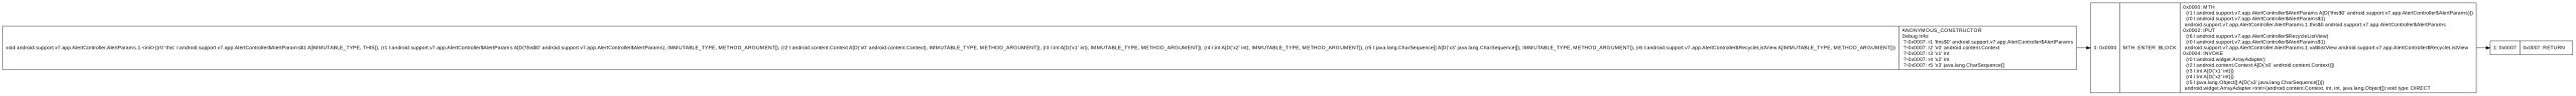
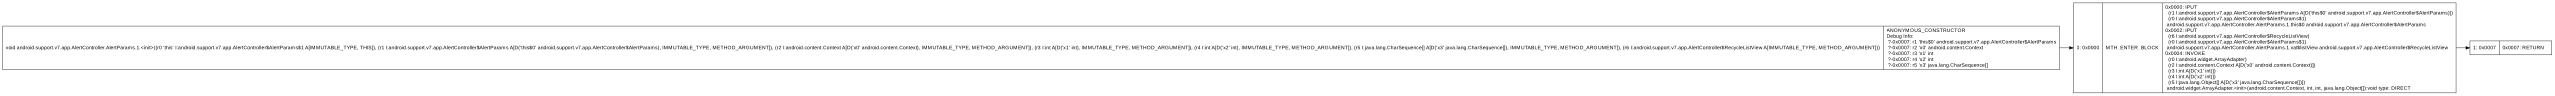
  digraph {
    rankdir=LR
    fontname="Liberation Sans"
    node [shape=record fontname="Liberation Sans"]
    edge [fontname="Liberation Sans"]
-   n1 [label="{0\:\ 0x0000|MTH_ENTER_BLOCK\l|0x0000: MTH  \l  (r1 I:android.support.v7.app.AlertController$AlertParams A[D('this$0' android.support.v7.app.AlertController$AlertParams)])\l  (r0 I:android.support.v7.app.AlertController$AlertParams$1)\l android.support.v7.app.AlertController.AlertParams.1.this$0 android.support.v7.app.AlertController$AlertParams \l0x0002: IPUT  \l  (r6 I:android.support.v7.app.AlertController$RecycleListView)\l  (r0 I:android.support.v7.app.AlertController$AlertParams$1)\l android.support.v7.app.AlertController.AlertParams.1.val$listView android.support.v7.app.AlertController$RecycleListView \l0x0004: INVOKE  \l  (r0 I:android.widget.ArrayAdapter)\l  (r2 I:android.content.Context A[D('x0' android.content.Context)])\l  (r3 I:int A[D('x1' int)])\l  (r4 I:int A[D('x2' int)])\l  (r5 I:java.lang.Object[] A[D('x3' java.lang.CharSequence[])])\l android.widget.ArrayAdapter.\<init\>(android.content.Context, int, int, java.lang.Object[]):void type: DIRECT \l}"]
+   n1 [label="{0\:\ 0x0000|MTH_ENTER_BLOCK\l|0x0000: IPUT  \l  (r1 I:android.support.v7.app.AlertController$AlertParams A[D('this$0' android.support.v7.app.AlertController$AlertParams)])\l  (r0 I:android.support.v7.app.AlertController$AlertParams$1)\l android.support.v7.app.AlertController.AlertParams.1.this$0 android.support.v7.app.AlertController$AlertParams \l0x0002: IPUT  \l  (r6 I:android.support.v7.app.AlertController$RecycleListView)\l  (r0 I:android.support.v7.app.AlertController$AlertParams$1)\l android.support.v7.app.AlertController.AlertParams.1.val$listView android.support.v7.app.AlertController$RecycleListView \l0x0004: INVOKE  \l  (r0 I:android.widget.ArrayAdapter)\l  (r2 I:android.content.Context A[D('x0' android.content.Context)])\l  (r3 I:int A[D('x1' int)])\l  (r4 I:int A[D('x2' int)])\l  (r5 I:java.lang.Object[] A[D('x3' java.lang.CharSequence[])])\l android.widget.ArrayAdapter.\<init\>(android.content.Context, int, int, java.lang.Object[]):void type: DIRECT \l}"]
    n2 [label="{1\:\ 0x0007|0x0007: RETURN   \l}"]
    n3 [label="{void android.support.v7.app.AlertController.AlertParams.1.\<init\>((r0 'this' I:android.support.v7.app.AlertController$AlertParams$1 A[IMMUTABLE_TYPE, THIS]), (r1 I:android.support.v7.app.AlertController$AlertParams A[D('this$0' android.support.v7.app.AlertController$AlertParams), IMMUTABLE_TYPE, METHOD_ARGUMENT]), (r2 I:android.content.Context A[D('x0' android.content.Context), IMMUTABLE_TYPE, METHOD_ARGUMENT]), (r3 I:int A[D('x1' int), IMMUTABLE_TYPE, METHOD_ARGUMENT]), (r4 I:int A[D('x2' int), IMMUTABLE_TYPE, METHOD_ARGUMENT]), (r5 I:java.lang.CharSequence[] A[D('x3' java.lang.CharSequence[]), IMMUTABLE_TYPE, METHOD_ARGUMENT]), (r6 I:android.support.v7.app.AlertController$RecycleListView A[IMMUTABLE_TYPE, METHOD_ARGUMENT]))  | ANONYMOUS_CONSTRUCTOR\lDebug Info:\l  ?\-0x0007: r1 'this$0' android.support.v7.app.AlertController$AlertParams\l  ?\-0x0007: r2 'x0' android.content.Context\l  ?\-0x0007: r3 'x1' int\l  ?\-0x0007: r4 'x2' int\l  ?\-0x0007: r5 'x3' java.lang.CharSequence[]\l}"]
    n1 -> n2
    n3 -> n1
  }
